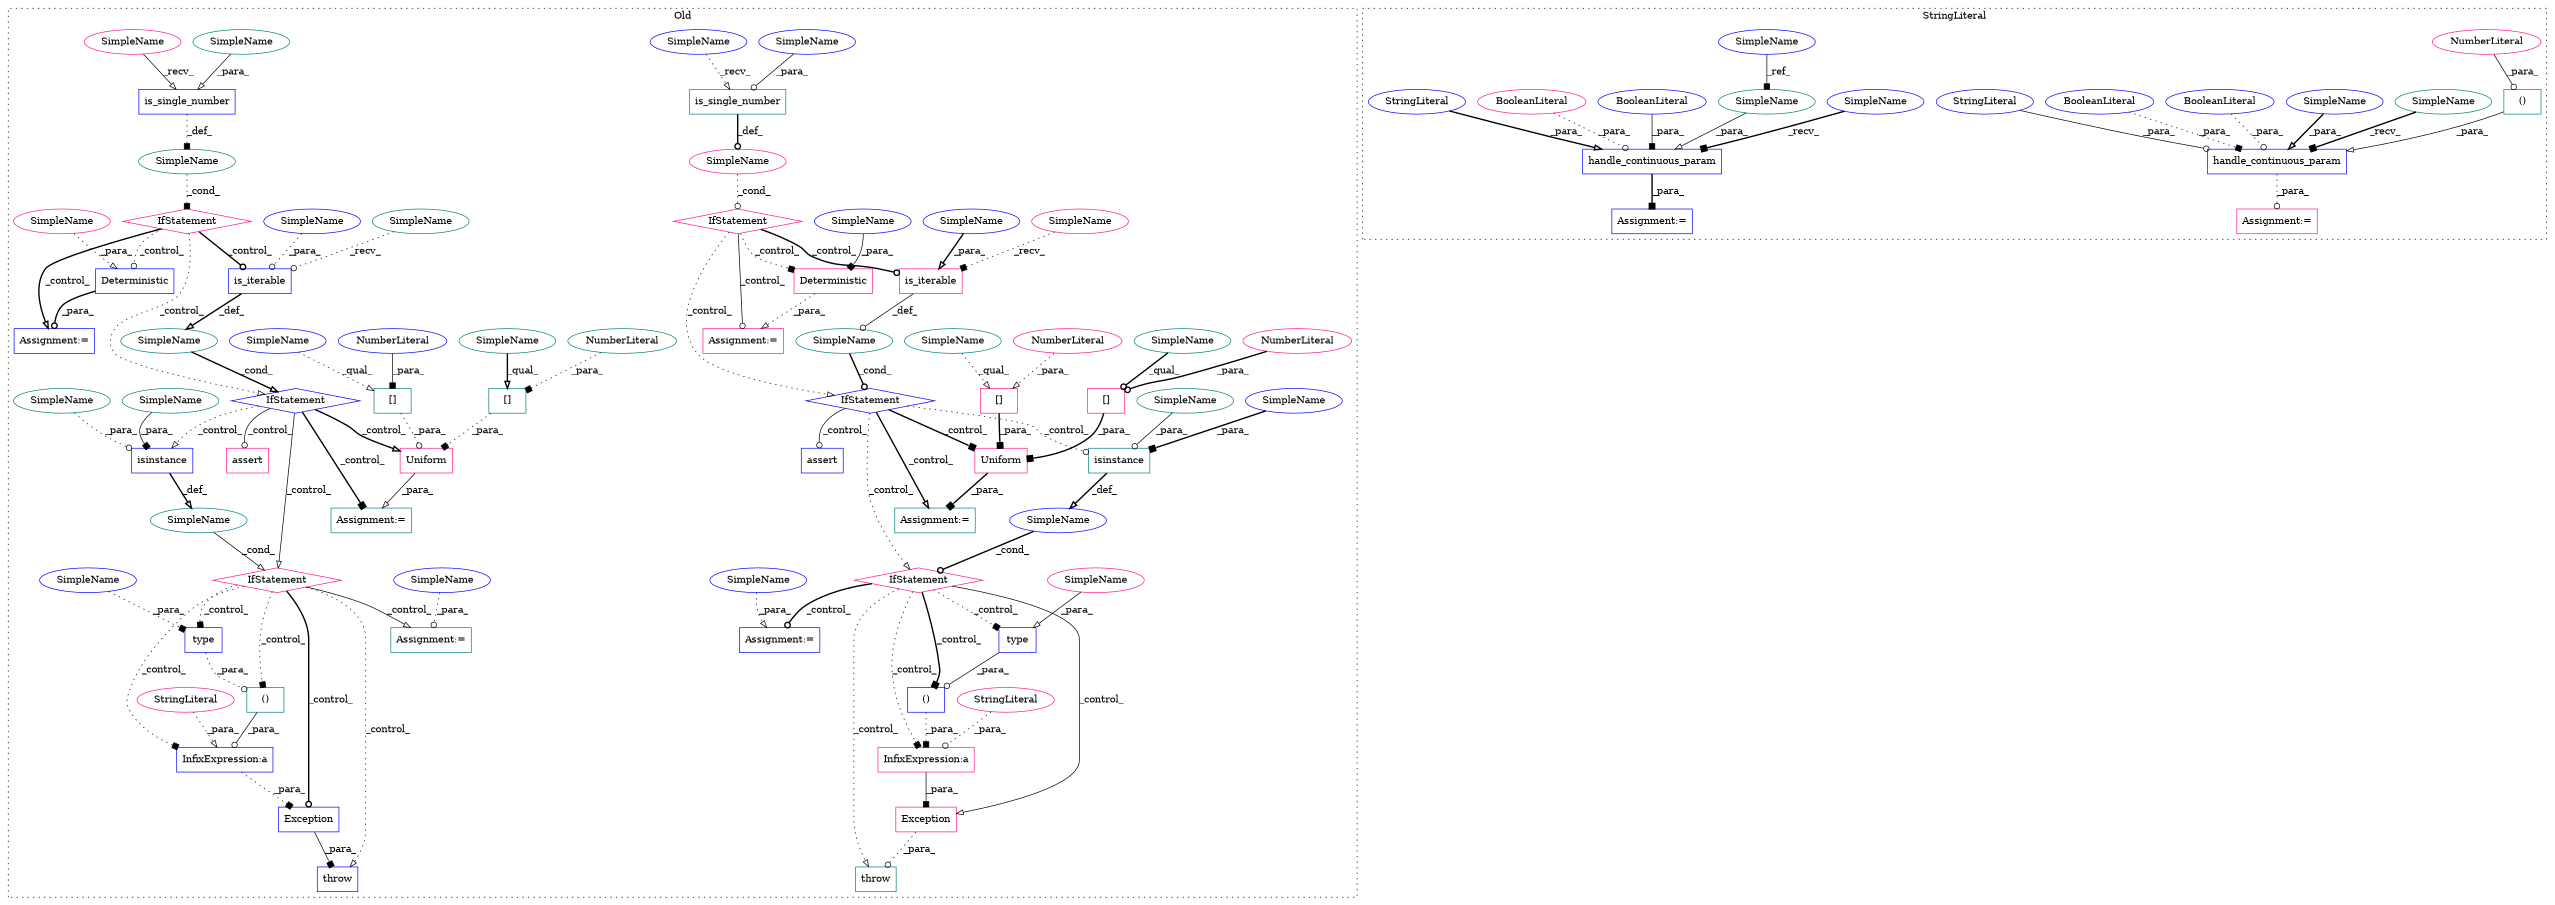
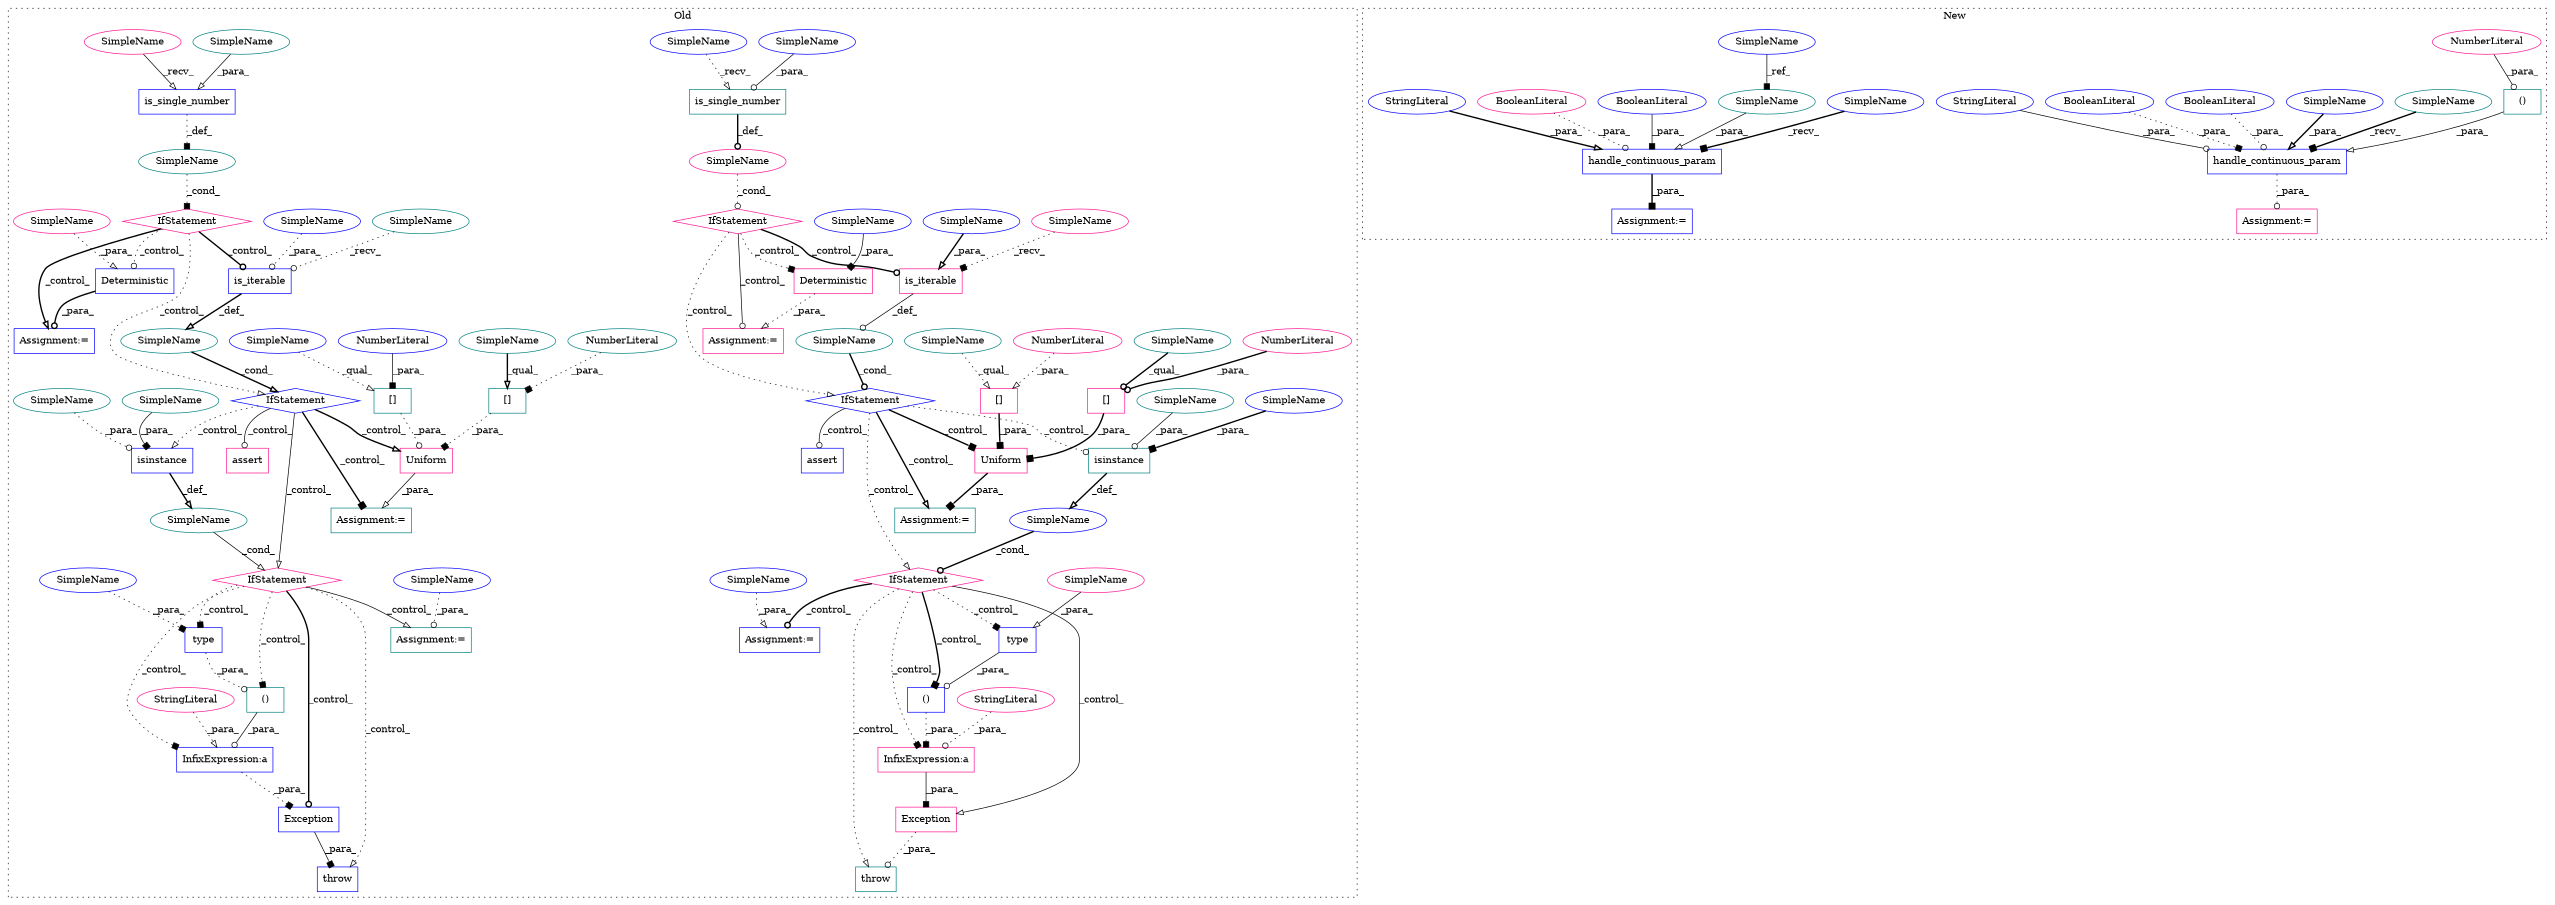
  digraph {
    node [a=42 l=1 shape=ellipse color=blue]
    edge [style=dotted arrowhead=onormal]
    n1 [a=106 l=35 label="()" s=6418 shape=box]
    n2 [a=32 l="12,1" label=is_iterable s="5998,6015" shape=box color=deeppink]
    n3 [a=32 l="5,1" label=type s="6442,6452" shape=box]
    n4 [a=27 l=10 label="InfixExpression:a" s=6408 shape=box color=deeppink]
    n5 [a=2 l="6,1" label="[]" s="6195,6202" shape=box color=deeppink]
    n6 [a=34 label=NumberLiteral s=6201 color=deeppink]
    n7 [a=2 l="6,1" label="[]" s="6186,6193" shape=box color=deeppink]
    n8 [a=34 label=NumberLiteral s=6192 color=deeppink]
    n9 [a=32 l="17,1" label=is_single_number s="5904,5926" shape=box color=teal]
    n10 [label=SimpleName color=teal l=""]
    n11 [label=SimpleName color=deeppink l=""]
    n12 [label=SimpleName l=""]
    n13 [a=32 l="14,1" label=Deterministic s="5949,5968" shape=box color=deeppink]
    n14 [a=32 l="11,1" label=isinstance s="6226,6262" shape=box color=teal]
    n15 [a=45 l=80 label=StringLiteral s=6328 color=deeppink]
    n16 [a=32 l="10,2" label=Exception s="6318,6453" shape=box color=deeppink]
    n17 [a=53 l=6 label=throw s=6312 shape=box color=teal]
    n18 [a=25 l="4,2" label=IfStatement s="5987,6016" shape=diamond]
    n19 [a=7 label="Assignment:=" s=6284 shape=box]
    n20 [a=25 l="4,2" label=IfStatement s="5893,5927" shape=diamond color=deeppink]
    n21 [a=7 label="Assignment:=" s=5948 shape=box color=deeppink]
    n22 [a=25 l="4,2" label=IfStatement s="6222,6263" shape=diamond color=deeppink]
    n23 [a=32 l="8,1" label=Uniform s="6178,6203" shape=box color=deeppink]
    n24 [a=32 l="10,2" label=assert s="6033,6156" shape=box]
    n25 [a=32 l="17,1" label=is_single_number s="6478,6503" shape=box]
    n26 [a=32 l="10,2" label=assert s="6619,6748" shape=box color=deeppink]
    n27 [a=25 l="4,2" label=IfStatement s="6467,6504" shape=diamond color=deeppink]
    n28 [label=SimpleName color=teal l=""]
    n29 [a=32 l="10,2" label=Exception s="6928,7066" shape=box]
    n30 [a=53 l=6 label=throw s=6922 shape=box]
    n31 [a=106 l=38 label="()" s=7028 shape=box color=teal]
    n32 [a=27 l=10 label="InfixExpression:a" s=7018 shape=box]
    n33 [a=32 l="8,1" label=Uniform s="6773,6804" shape=box color=deeppink]
    n34 [a=2 l="9,1" label="[]" s="6793,6803" shape=box color=teal]
    n35 [a=34 label=NumberLiteral s=6802]
    n36 [a=2 l="9,1" label="[]" s="6781,6791" shape=box color=teal]
    n37 [a=34 label=NumberLiteral s=6790 color=teal]
    n38 [label=SimpleName color=teal l=""]
    n39 [label=SimpleName color=teal l=""]
    n40 [a=25 l="4,2" label=IfStatement s="6570,6602" shape=diamond]
    n41 [a=32 l="12,1" label=is_iterable s="6581,6601" shape=box]
    n42 [a=25 l="4,2" label=IfStatement s="6823,6867" shape=diamond color=deeppink]
    n43 [a=32 l="14,1" label=Deterministic s="6529,6551" shape=box]
    n44 [a=32 l="11,1" label=isinstance s="6827,6866" shape=box]
    n45 [a=32 l="5,1" label=type s="7052,7065" shape=box]
    n46 [a=7 label="Assignment:=" s=6177 shape=box color=teal]
    n47 [a=7 label="Assignment:=" s=6772 shape=box color=teal]
    n48 [a=45 l=80 label=StringLiteral s=6938 color=deeppink]
    n49 [a=7 label="Assignment:=" s=6891 shape=box color=teal]
    n50 [a=7 label="Assignment:=" s=6528 shape=box]
    n51 [l=5 label=SimpleName s=6447 color=deeppink]
    n52 [l=5 label=SimpleName s=5921]
    n53 [l=5 label=SimpleName s=6237]
    n54 [l=5 label=SimpleName s=6285]
    n55 [l=5 label=SimpleName s=5963]
    n56 [l=5 label=SimpleName s=6186 color=teal]
    n57 [l=5 label=SimpleName s=6010]
    n58 [l=5 label=SimpleName s=6195 color=teal]
    n59 [l=19 label=SimpleName s=6847 color=teal]
    n60 [l=19 label=SimpleName s=6243 color=teal]
    n61 [l=6 label=SimpleName s=6574 color=teal]
    n62 [l=6 label=SimpleName s=6471 color=deeppink]
    n63 [l=6 label=SimpleName s=5897]
    n64 [l=6 label=SimpleName s=5991 color=deeppink]
    n65 [l=8 label=SimpleName s=6892]
    n66 [l=8 label=SimpleName s=7057]
    n67 [l=8 label=SimpleName s=6793]
    n68 [l=8 label=SimpleName s=6838 color=teal]
    n69 [l=8 label=SimpleName s=6781 color=teal]
    n70 [l=8 label=SimpleName s=6543 color=deeppink]
    n71 [l=8 label=SimpleName s=6495 color=teal]
    n72 [l=8 label=SimpleName s=6593]
    n73 [a=32 l="24,1" label=handle_continuous_param s="5916,5987" shape=box]
    n74 [a=106 l=17 label="()" s=5959 shape=box color=teal]
    n75 [a=9 l=4 label=BooleanLiteral s=5983]
    n76 [a=9 l=4 label=BooleanLiteral s=5978]
    n77 [a=45 l=7 label=StringLiteral s=5946]
    n78 [a=34 l=3 label=NumberLiteral s=5973 color=deeppink]
    n79 [a=7 label="Assignment:=" s=5904 shape=box color=deeppink]
    n80 [a=32 l="24,1" label=handle_continuous_param s="6020,6098" shape=box]
    n81 [l=8 label=SimpleName s=5639]
    n82 [a=9 l=4 label=BooleanLiteral s=6089]
    n83 [a=9 l=4 label=BooleanLiteral s=6094 color=deeppink]
    n84 [a=7 label="Assignment:=" s=6008 shape=box]
    n85 [a=45 l=10 label=StringLiteral s=6053]
    n86 [l=8 label=SimpleName s=6044 color=teal]
    n87 [l=10 label=SimpleName s=5905 color=teal]
    n88 [l=10 label=SimpleName s=6009]
    n89 [l=5 label=SimpleName s=5940]
    subgraph cluster_1 {
      label=Old
      style=dotted
      n1
      n2
      n3
      n4
      n5
      n6
      n7
      n8
      n9
      n10
      n11
      n12
      n13
      n14
      n15
      n16
      n17
      n18
      n19
      n20
      n21
      n22
      n23
      n24
      n25
      n26
      n27
      n28
      n29
      n30
      n31
      n32
      n33
      n34
      n35
      n36
      n37
      n38
      n39
      n40
      n41
      n42
      n43
      n44
      n45
      n46
      n47
      n48
      n49
      n50
      n51
      n52
      n53
      n54
      n55
      n56
      n57
      n58
      n59
      n60
      n61
      n62
      n63
      n64
      n65
      n66
      n67
      n68
      n69
      n70
      n71
      n72
    }
    subgraph cluster_2 {
-     label=StringLiteral
+     label=New
      style=dotted
      n73
      n74
      n75
      n76
      n77
      n78
      n79
      n80
      n81
      n82
      n83
      n84
      n85
      n86
      n87
      n88
      n89
    }
    n1 -> n4 [label=_para_ arrowhead=box]
    n2 -> n10 [label=_def_ style=solid arrowhead=odot]
    n3 -> n1 [label=_para_ style=solid arrowhead=odot]
    n4 -> n16 [label=_para_ style=solid arrowhead=box]
    n5 -> n23 [label=_para_ style=bold arrowhead=box]
    n6 -> n5 [label=_para_]
    n7 -> n23 [label=_para_ style=bold arrowhead=box]
    n8 -> n7 [label=_para_ style=bold arrowhead=odot]
    n9 -> n11 [label=_def_ style=bold arrowhead=odot]
    n10 -> n18 [label=_cond_ style=bold arrowhead=odot]
    n11 -> n20 [label=_cond_ arrowhead=odot]
    n12 -> n22 [label=_cond_ style=bold arrowhead=odot]
    n13 -> n21 [label=_para_]
    n14 -> n12 [label=_def_ style=bold]
    n15 -> n4 [label=_para_ arrowhead=odot]
    n16 -> n17 [label=_para_ arrowhead=odot]
    n18 -> n14 [label=_control_ arrowhead=odot]
    n18 -> n22 [label=_control_]
    n18 -> n23 [label=_control_ style=bold arrowhead=box]
    n18 -> n24 [label=_control_ style=solid arrowhead=odot]
    n18 -> n46 [label=_control_ style=bold]
    n20 -> n2 [label=_control_ style=bold arrowhead=odot]
    n20 -> n13 [label=_control_ arrowhead=box]
    n20 -> n18 [label=_control_]
    n20 -> n21 [label=_control_ style=solid arrowhead=odot]
    n22 -> n1 [label=_control_ style=bold arrowhead=box]
    n22 -> n3 [label=_control_ arrowhead=box]
    n22 -> n4 [label=_control_ arrowhead=box]
    n22 -> n16 [label=_control_ style=solid]
    n22 -> n17 [label=_control_]
    n22 -> n19 [label=_control_ style=bold arrowhead=odot]
    n23 -> n46 [label=_para_ style=bold arrowhead=box]
    n25 -> n28 [label=_def_ arrowhead=box]
    n27 -> n40 [label=_control_]
    n27 -> n41 [label=_control_ style=bold arrowhead=odot]
    n27 -> n43 [label=_control_ arrowhead=odot]
    n27 -> n50 [label=_control_ style=bold]
    n28 -> n27 [label=_cond_ arrowhead=box]
    n29 -> n30 [label=_para_ style=solid arrowhead=box]
    n31 -> n32 [label=_para_ style=solid arrowhead=odot]
    n32 -> n29 [label=_para_ arrowhead=box]
    n33 -> n47 [label=_para_ style=solid]
    n34 -> n33 [label=_para_ arrowhead=odot]
    n35 -> n34 [label=_para_ style=solid arrowhead=box]
    n36 -> n33 [label=_para_ arrowhead=box]
    n37 -> n36 [label=_para_ arrowhead=box]
    n38 -> n42 [label=_cond_ style=solid]
    n39 -> n40 [label=_cond_ style=bold]
    n40 -> n26 [label=_control_ style=solid arrowhead=odot]
    n40 -> n33 [label=_control_ style=bold]
    n40 -> n42 [label=_control_ style=solid]
    n40 -> n44 [label=_control_]
    n40 -> n47 [label=_control_ style=bold arrowhead=box]
    n41 -> n39 [label=_def_ style=bold]
    n42 -> n29 [label=_control_ style=bold arrowhead=odot]
    n42 -> n30 [label=_control_]
    n42 -> n31 [label=_control_ arrowhead=box]
    n42 -> n32 [label=_control_ arrowhead=box]
    n42 -> n45 [label=_control_ arrowhead=box]
    n42 -> n49 [label=_control_ style=solid]
    n43 -> n50 [label=_para_ style=bold arrowhead=odot]
    n44 -> n38 [label=_def_ style=bold]
    n45 -> n31 [label=_para_ arrowhead=odot]
    n48 -> n32 [label=_para_]
    n51 -> n3 [label=_para_ style=solid]
    n52 -> n9 [label=_para_ style=solid arrowhead=odot]
    n53 -> n14 [label=_para_ style=bold arrowhead=box]
    n54 -> n19 [label=_para_]
    n55 -> n13 [label=_para_ style=solid arrowhead=box]
    n56 -> n7 [label=_qual_ style=bold arrowhead=odot]
    n57 -> n2 [label=_para_ style=bold]
    n58 -> n5 [label=_qual_]
    n59 -> n44 [label=_para_ style=solid arrowhead=box]
    n60 -> n14 [label=_para_ style=solid arrowhead=odot]
    n61 -> n41 [label=_recv_ arrowhead=odot]
    n62 -> n25 [label=_recv_ style=solid]
    n63 -> n9 [label=_recv_]
    n64 -> n2 [label=_recv_ arrowhead=box]
    n65 -> n49 [label=_para_ arrowhead=odot]
    n66 -> n45 [label=_para_ arrowhead=box]
    n67 -> n34 [label=_qual_]
    n68 -> n44 [label=_para_ arrowhead=odot]
    n69 -> n36 [label=_qual_ style=bold]
    n70 -> n43 [label=_para_]
    n71 -> n25 [label=_para_ style=solid]
    n72 -> n41 [label=_para_ arrowhead=odot]
    n73 -> n79 [label=_para_ arrowhead=odot]
    n74 -> n73 [label=_para_ style=solid]
    n75 -> n73 [label=_para_ arrowhead=odot]
    n76 -> n73 [label=_para_ arrowhead=box]
    n77 -> n73 [label=_para_ style=solid arrowhead=odot]
    n78 -> n74 [label=_para_ style=solid arrowhead=odot]
    n80 -> n84 [label=_para_ style=bold arrowhead=box]
    n81 -> n86 [label=_ref_ style=solid arrowhead=box]
    n82 -> n80 [label=_para_ style=solid arrowhead=box]
    n83 -> n80 [label=_para_ arrowhead=odot]
    n85 -> n80 [label=_para_ style=bold]
    n86 -> n80 [label=_para_ style=solid]
    n87 -> n73 [label=_recv_ style=bold arrowhead=box]
    n88 -> n80 [label=_recv_ style=bold arrowhead=box]
    n89 -> n73 [label=_para_ style=bold]
  }
